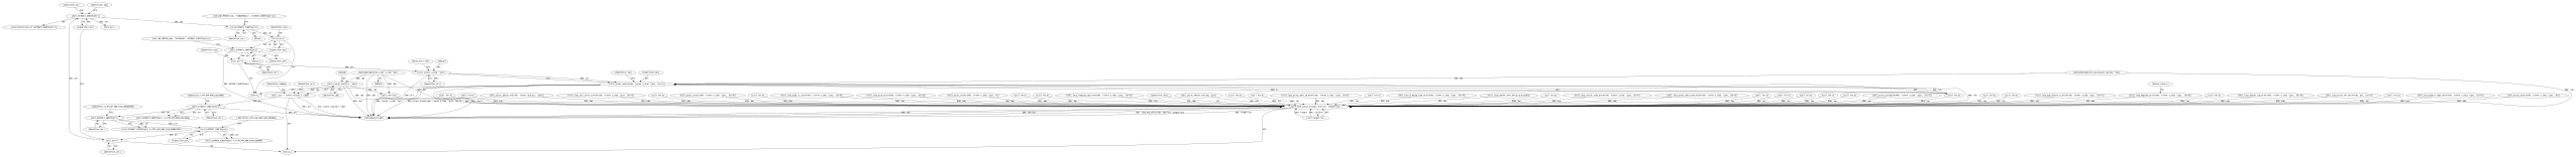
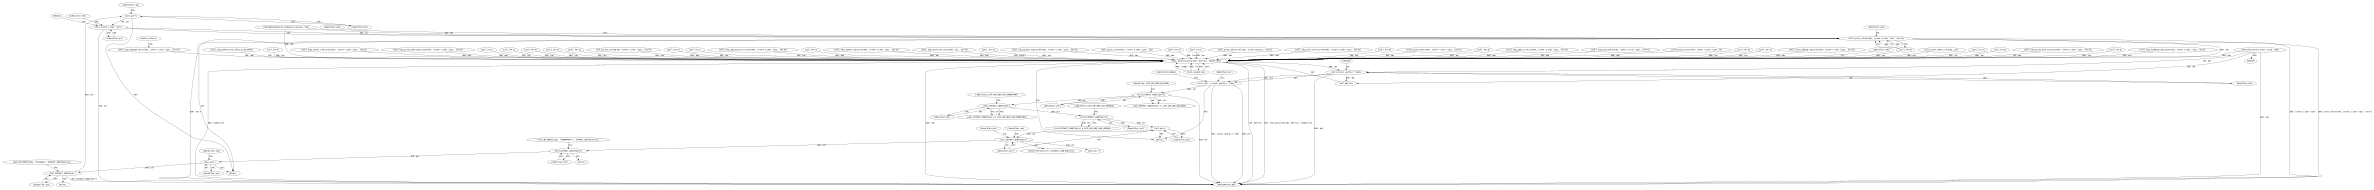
  digraph {
    fontname="Liberation Mono"
    node [fontname="Liberation Mono"]
    edge [fontname="Liberation Mono"]
    n1 [label="(Call,ptr++)"]
    n2 [label="(Call,(const u_char *)ptr)"]
    n3 [label="(Identifier,ptr)"]
    n4 [label="(Block,)"]
    n5 [label="(MethodReturn,RET)"]
    n6 [label="(Call,print_octets(ndo, (const u_char *)ptr, len-6))"]
    n7 [label="(Identifier,ptr)"]
    n8 [label="(Call,EXTRACT_16BITS(ptr))"]
    n9 [label="(Identifier,ptr)"]
    n10 [label="(Block,)"]
    n11 [label="(Call,ptr++)"]
    n12 [label="(Identifier,ptr)"]
    n13 [label="(Call,EXTRACT_16BITS(ptr))"]
    n14 [label="(Block,)"]
    n15 [label="(Identifier,ptr)"]
    n16 [label="(Call,EXTRACT_16BITS(ptr))"]
    n17 [label="(Call,ptr++)"]
    n18 [label="(Identifier,ptr)"]
    n19 [label="(ControlStructure,if (EXTRACT_16BITS(ptr)))"]
    n20 [label="(Call,ptr++)"]
    n21 [label="(Identifier,ptr)"]
    n22 [label="(Block,)"]
    n23 [label="(Call,EXTRACT_16BITS(ptr))"]
    n24 [label="(Call,EXTRACT_16BITS(ptr) & L2TP_AVP_HDR_FLAG_HIDDEN)"]
    n25 [label="(Identifier,ptr)"]
    n26 [label="(Call,EXTRACT_16BITS(ptr))"]
    n27 [label="(Call,EXTRACT_16BITS(ptr) & L2TP_AVP_HDR_FLAG_MANDATORY)"]
    n28 [label="(Identifier,ptr)"]
    n29 [label="(Call,EXTRACT_16BITS(ptr))"]
    n30 [label="(Identifier,ptr)"]
    n31 [label="(Call,EXTRACT_16BITS(ptr) & L2TP_AVP_HDR_LEN_MASK)"]
    n32 [label="(Call,*ptr = (const uint16_t *)dat)"]
    n33 [label="(Call,(const uint16_t *)dat)"]
    n34 [label="(Call,l2tp_avp_print(ndo, dat+len, length-len))"]
    n35 [label="(Identifier,dat)"]
    n36 [label="(Call,dat+len)"]
    n37 [label="(Call,length-len)"]
-   n38 [label="(MethodParameterIn,const u_char *dat)"]
+   n38 [label="(ControlStructure,const u_char *dat)"]
    1000108
    n40 [label="(Call,len-6)"]
    n41 [label="(Call,print_16bits_val(ndo, ptr))"]
    n42 [label="(Call,len-6)"]
    n43 [label="(Call,len-6)"]
    n44 [label="(Call,l2tp_proxy_auth_id_print(ndo, (const u_char *)ptr, len-6))"]
    n45 [label="(Call,len-6)"]
    n46 [label="(Identifier,ptr)"]
    n47 [label="(Call,l2tp_framing_type_print(ndo, (const u_char *)ptr, len-6))"]
    n48 [label="(Identifier,len)"]
    n49 [label="(Call,l2tp_packet_proc_delay_print(ndo))"]
    n50 [label="(Call,len-6)"]
    n51 [label="(Return,return;)"]
    n52 [label="(Call,l2tp_msgtype_print(ndo, (const u_char *)ptr, len-6))"]
    n53 [label="(Call,l2tp_result_code_print(ndo, (const u_char *)ptr, len-6))"]
    n54 [label="(MethodParameterIn,netdissect_options *ndo)"]
    n55 [label="(Call,l2tp_proxy_auth_type_print(ndo, (const u_char *)ptr, len-6))"]
    n56 [label="(Call,len-6)"]
    n57 [label="(Call,len-6)"]
    n58 [label="(Call,len-6)"]
    n59 [label="(Call,len-6)"]
    n60 [label="(Call,len-6)"]
-   n61 [label="(Call,print_string(hidden, (const u_char *)ptr, len-6))"]
+   n61 [label="(Call,print_string(ndo, (const u_char *)ptr, len-6))"]
    n62 [label="(Call,len-6)"]
    n63 [label="(Identifier,L2TP_AVP_HDR_FLAG_HIDDEN)"]
    n64 [label="(Identifier,ndo)"]
    n65 [label="(Call,len-6)"]
    n66 [label="(Call,l2tp_ppp_discon_cc_print(ndo, (const u_char *)ptr, len-6))"]
    n67 [label="(Call,ND_PRINT((ndo, \"VENDOR%04x:\", EXTRACT_16BITS(ptr))))"]
    n68 [label="(Call,len-6)"]
    n69 [label="(Call,l2tp_bearer_cap_print(ndo, (const u_char *)ptr, len-6))"]
    n70 [label="(Call,l2tp_proto_ver_print(ndo, ptr, len-6))"]
    n71 [label="(Identifier,ptr)"]
    n72 [label="(Identifier,ndo)"]
    n73 [label="(Call,len-6)"]
    n74 [label="(Call,l2tp_bearer_type_print(ndo, (const u_char *)ptr, len-6))"]
    n75 [label="(Call,print_octets(ndo, (const u_char *)ptr, 16))"]
    n76 [label="(Call,len-6)"]
    n77 [label="(Call,len-6)"]
    n78 [label="(Identifier,ndo)"]
    n79 [label="(Call,print_32bits_val(ndo, (const uint32_t *)ptr))"]
    n80 [label="(Call,l2tp_call_errors_print(ndo, (const u_char *)ptr, len-6))"]
    n81 [label="(Call,len-6)"]
    n82 [label="(Call,print_octets(ndo, (const u_char *)ptr, len-6))"]
    n83 [label="(Call,len-6)"]
    n84 [label="(Identifier,ndo)"]
    n85 [label="(Call,l2tp_q931_cc_print(ndo, (const u_char *)ptr, len-6))"]
    n86 [label="(Call,l2tp_accm_print(ndo, (const u_char *)ptr, len-6))"]
    n87 [label="(Call,print_octets(ndo, (const u_char *)ptr, 8))"]
    n88 [label="(Identifier,L2TP_AVP_HDR_FLAG_MANDATORY)"]
    n89 [label="(Call,len-6)"]
    n90 [label="(Call,len-6)"]
    n91 [label="(Identifier,hidden)"]
    n92 [label="(Call,l2tp_framing_cap_print(ndo, (const u_char *)ptr, len-6))"]
    n93 [label="(Identifier,ndo)"]
    n94 [label="(Call,ND_PRINT((ndo, \"ATTR%04x\", EXTRACT_16BITS(ptr))))"]
    n95 [label="(Identifier,ndo)"]
    n96 [label="(Identifier,L2TP_AVP_HDR_LEN_MASK)"]
    1000118
    1000214
    n1 -> n2 [label="DDG: ptr"]
    n1 -> n3 [label="CFG: "]
    n1 -> n4 [label="AST: "]
    n2 -> n5 [label="DDG: ptr"]
    n2 -> n6 [label="AST: "]
    n2 -> n6 [label="DDG: ptr"]
    n2 -> n7 [label="CFG: "]
    n3 -> n1 [label="AST: "]
    n6 -> n4 [label="AST: "]
    n6 -> n5 [label="DDG: len-6"]
    n6 -> n5 [label="DDG: (const u_char *)ptr"]
    n6 -> n5 [label="DDG: print_octets(ndo, (const u_char *)ptr, len-6)"]
    n6 -> n34 [label="DDG: ndo"]
    n6 -> n40 [label="CFG: "]
    n7 -> n2 [label="AST: "]
    n8 -> n1 [label="DDG: ptr"]
    n8 -> n5 [label="DDG: EXTRACT_16BITS(ptr)"]
    n8 -> n9 [label="CFG: "]
    n8 -> n10 [label="AST: "]
    n9 -> n8 [label="AST: "]
    n11 -> n4 [label="AST: "]
    n11 -> n8 [label="DDG: ptr"]
    n11 -> n12 [label="CFG: "]
    n12 -> n11 [label="AST: "]
    n13 -> n11 [label="DDG: ptr"]
    n13 -> n14 [label="AST: "]
    n13 -> n15 [label="CFG: "]
    n15 -> n13 [label="AST: "]
    n16 -> n13 [label="DDG: ptr"]
    n16 -> n17 [label="DDG: ptr"]
    n16 -> n18 [label="CFG: "]
    n16 -> n19 [label="AST: "]
    n18 -> n16 [label="AST: "]
    n18 -> n20 [label="CFG: "]
    n20 -> n16 [label="DDG: ptr"]
    n20 -> n21 [label="CFG: "]
    n20 -> n22 [label="AST: "]
    n21 -> n20 [label="AST: "]
    n23 -> n20 [label="DDG: ptr"]
    n23 -> n24 [label="AST: "]
    n23 -> n24 [label="DDG: ptr"]
    n23 -> n25 [label="CFG: "]
    n25 -> n23 [label="AST: "]
    n26 -> n23 [label="DDG: ptr"]
    n26 -> n27 [label="AST: "]
    n26 -> n27 [label="DDG: ptr"]
    n26 -> n28 [label="CFG: "]
    n28 -> n26 [label="AST: "]
    n29 -> n5 [label="DDG: ptr"]
    n29 -> n26 [label="DDG: ptr"]
    n29 -> n30 [label="CFG: "]
    n29 -> n31 [label="AST: "]
    n29 -> n31 [label="DDG: ptr"]
    n30 -> n29 [label="AST: "]
    n32 -> n5 [label="DDG: (const uint16_t *)dat"]
    n32 -> n5 [label="DDG: ptr"]
    n32 -> n22 [label="AST: "]
    n32 -> n29 [label="DDG: ptr"]
    n33 -> n5 [label="DDG: dat"]
    n33 -> n32 [label="AST: "]
    n33 -> n32 [label="DDG: dat"]
-   n33 -> n34 [label="DDG: dat"]
+   n34 -> n33 [label="DDG: dat"]
    n33 -> n35 [label="CFG: "]
    n33 -> n36 [label="DDG: dat"]
    n34 -> n5 [label="DDG: l2tp_avp_print(ndo, dat+len, length-len)"]
    n34 -> n5 [label="DDG: length-len"]
    n34 -> n5 [label="DDG: ndo"]
    n34 -> n5 [label="DDG: dat+len"]
    n34 -> n22 [label="AST: "]
    n34 -> n37 [label="CFG: "]
    n35 -> n33 [label="AST: "]
    n36 -> n34 [label="AST: "]
    n37 -> n34 [label="AST: "]
    n37 -> n34 [label="DDG: length"]
    n37 -> n34 [label="DDG: len"]
    n38 -> n5 [label="DDG: dat"]
    n38 -> n33 [label="DDG: dat"]
    n38 -> n34 [label="DDG: dat"]
    n38 -> n36 [label="DDG: dat"]
    n38 -> 1000108 [label="AST: "]
    n40 -> n6 [label="AST: "]
    n40 -> n6 [label="DDG: len"]
    n40 -> n6 [label="DDG: 6"]
    n40 -> n34 [label="DDG: len"]
    n41 -> n34 [label="DDG: ndo"]
    n42 -> n34 [label="DDG: len"]
    n43 -> n34 [label="DDG: len"]
    n44 -> n34 [label="DDG: ndo"]
    n45 -> n34 [label="DDG: len"]
    n46 -> n32 [label="AST: "]
    n47 -> n34 [label="DDG: ndo"]
    n48 -> n2 [label="CFG: "]
-   n49 -> n34 [label="DDG: ndo"]
+   n49 -> n34 [label="CFG: "]
    n50 -> n34 [label="DDG: len"]
    n51 -> n52 [label="CFG: "]
    n52 -> n34 [label="DDG: ndo"]
    n53 -> n34 [label="DDG: ndo"]
    n54 -> n6 [label="DDG: ndo"]
    n54 -> n34 [label="DDG: ndo"]
    n55 -> n34 [label="DDG: ndo"]
    n56 -> n34 [label="DDG: len"]
    n57 -> n34 [label="DDG: len"]
    n58 -> n34 [label="DDG: len"]
    n59 -> n34 [label="DDG: len"]
    n60 -> n34 [label="DDG: len"]
    n61 -> n34 [label="DDG: ndo"]
    n62 -> n34 [label="DDG: len"]
    n63 -> n23 [label="CFG: "]
    n64 -> n6 [label="CFG: "]
    n65 -> n34 [label="DDG: len"]
    n66 -> n34 [label="DDG: ndo"]
    n67 -> n13 [label="CFG: "]
    n68 -> n34 [label="DDG: len"]
    n69 -> n34 [label="DDG: ndo"]
-   n70 -> n34 [label="DDG: ndo"]
+   n70 -> n34 [label="DDG: octets"]
    n71 -> n16 [label="CFG: "]
    n72 -> n16 [label="CFG: "]
    n73 -> n34 [label="DDG: len"]
    n74 -> n34 [label="DDG: ndo"]
    n75 -> n34 [label="DDG: ndo"]
    n76 -> n34 [label="DDG: len"]
    n77 -> n34 [label="DDG: len"]
    n78 -> n1 [label="CFG: "]
    n79 -> n34 [label="DDG: ndo"]
    n80 -> n34 [label="DDG: ndo"]
    n81 -> n34 [label="DDG: len"]
    n82 -> n34 [label="DDG: ndo"]
    n83 -> n34 [label="DDG: len"]
    n84 -> n6 [label="AST: "]
    n85 -> n34 [label="DDG: ndo"]
    n86 -> n34 [label="DDG: ndo"]
    n87 -> n34 [label="DDG: ndo"]
    n88 -> n26 [label="CFG: "]
    n89 -> n34 [label="DDG: len"]
    n90 -> n34 [label="DDG: len"]
    n91 -> n32 [label="CFG: "]
    n92 -> n34 [label="DDG: ndo"]
    n93 -> n11 [label="CFG: "]
    n94 -> n8 [label="CFG: "]
    n95 -> n34 [label="AST: "]
    n96 -> n29 [label="CFG: "]
    1000118 -> n33 [label="AST: "]
    1000214 -> n2 [label="AST: "]
  }
